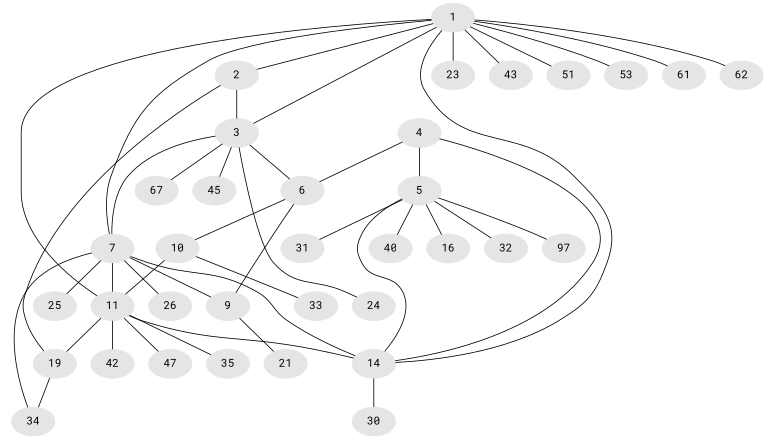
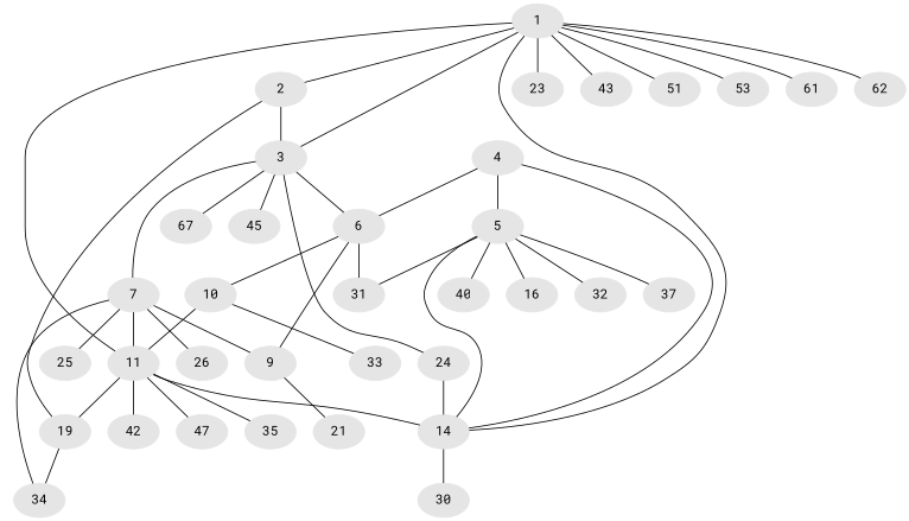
  graph {
    fontname="Roboto Mono"
    node [color=gray90 fontname="Roboto Mono" style=filled]
    edge [fontname="Roboto Mono"]
    1
    2
    3 [super="+28"]
    7 [super="+36+8+13+18"]
    11 [super="+12"]
    14 [super="+17+57+60"]
    23
    43
    51
    53 [super="+66"]
    61
    62
    19 [super="+42"]
    6
    24
    n16 [label=45]
    67
    9 [super="+50"]
    25 [super="+70"]
    26 [super="+65+52+27"]
    34
    35
    n23 [label=42]
    47
    30
    10 [super="+49+29"]
    31
    4 [super="+45"]
    5
    16
    32
-   37 [super="+69+44" label=97]
+   37 [super="+69+44"]
    40
    21
    33
    1 -- 2
    1 -- 3
-   1 -- 7
    1 -- 11
    1 -- 14
    1 -- 23
    1 -- 43
    1 -- 51
    1 -- 53
    1 -- 61
    1 -- 62
    2 -- 3
    2 -- 19
    3 -- 7
    3 -- 6
    3 -- 24
    3 -- n16
    3 -- 67
    7 -- 11 [weight=2]
-   7 -- 14 [weight=2]
+   24 -- 14 [weight=2]
    7 -- 9 [weight=2]
    7 -- 25
    7 -- 26
    7 -- 34
    11 -- 14
    11 -- 19
    11 -- 35
    11 -- n23
    11 -- 47
    14 -- 30
    19 -- 34
    6 -- 9
    6 -- 10
+   6 -- 31
    9 -- 21
    10 -- 11 [weight=2]
    10 -- 33
    4 -- 14
    4 -- 6
    4 -- 5
    5 -- 14
    5 -- 31
    5 -- 16
    5 -- 32
    5 -- 37
    5 -- 40
  }
